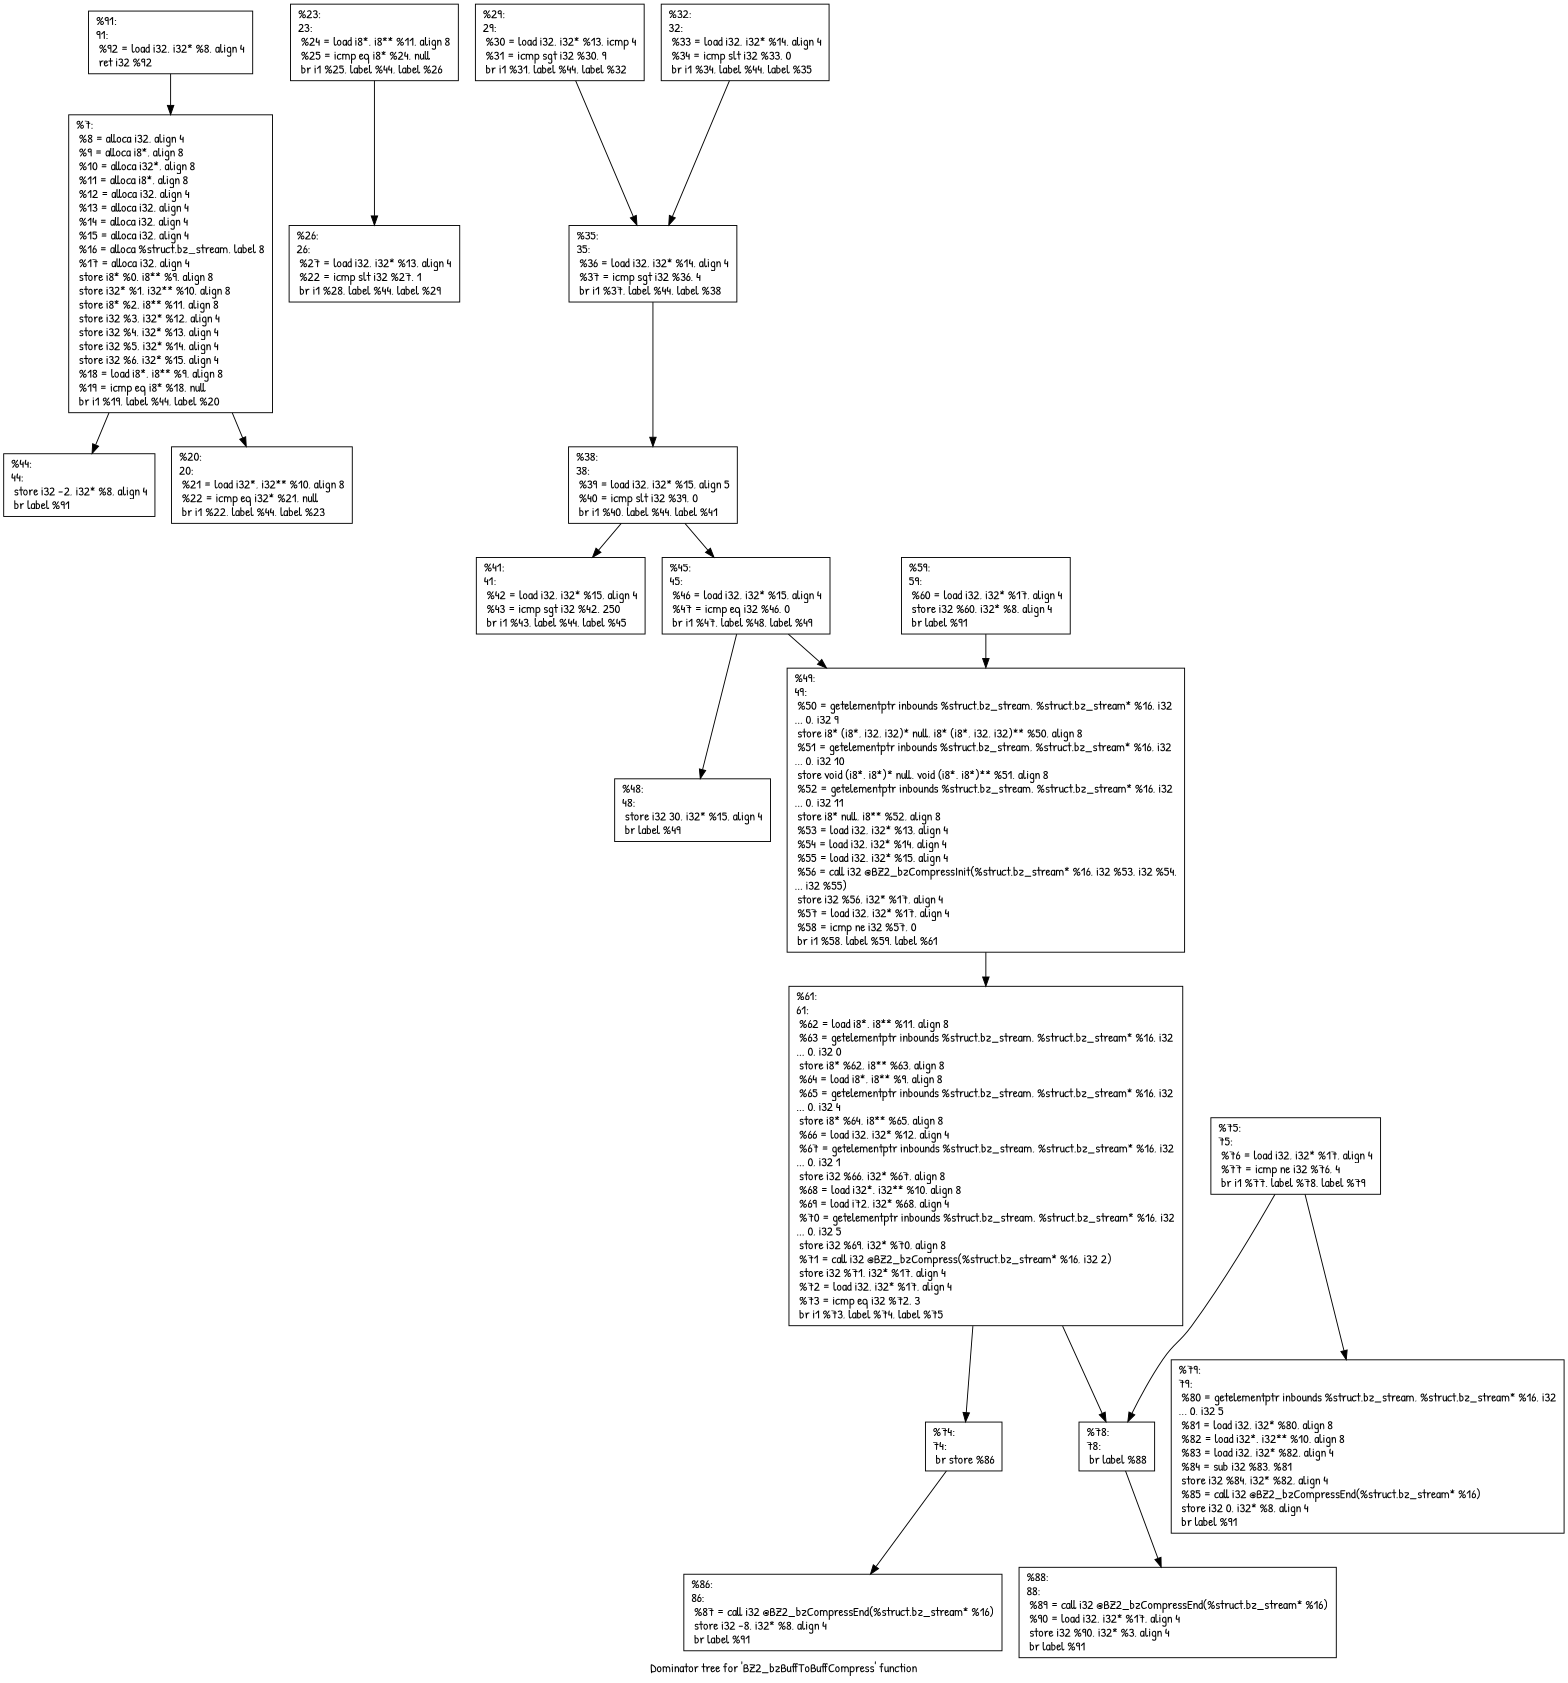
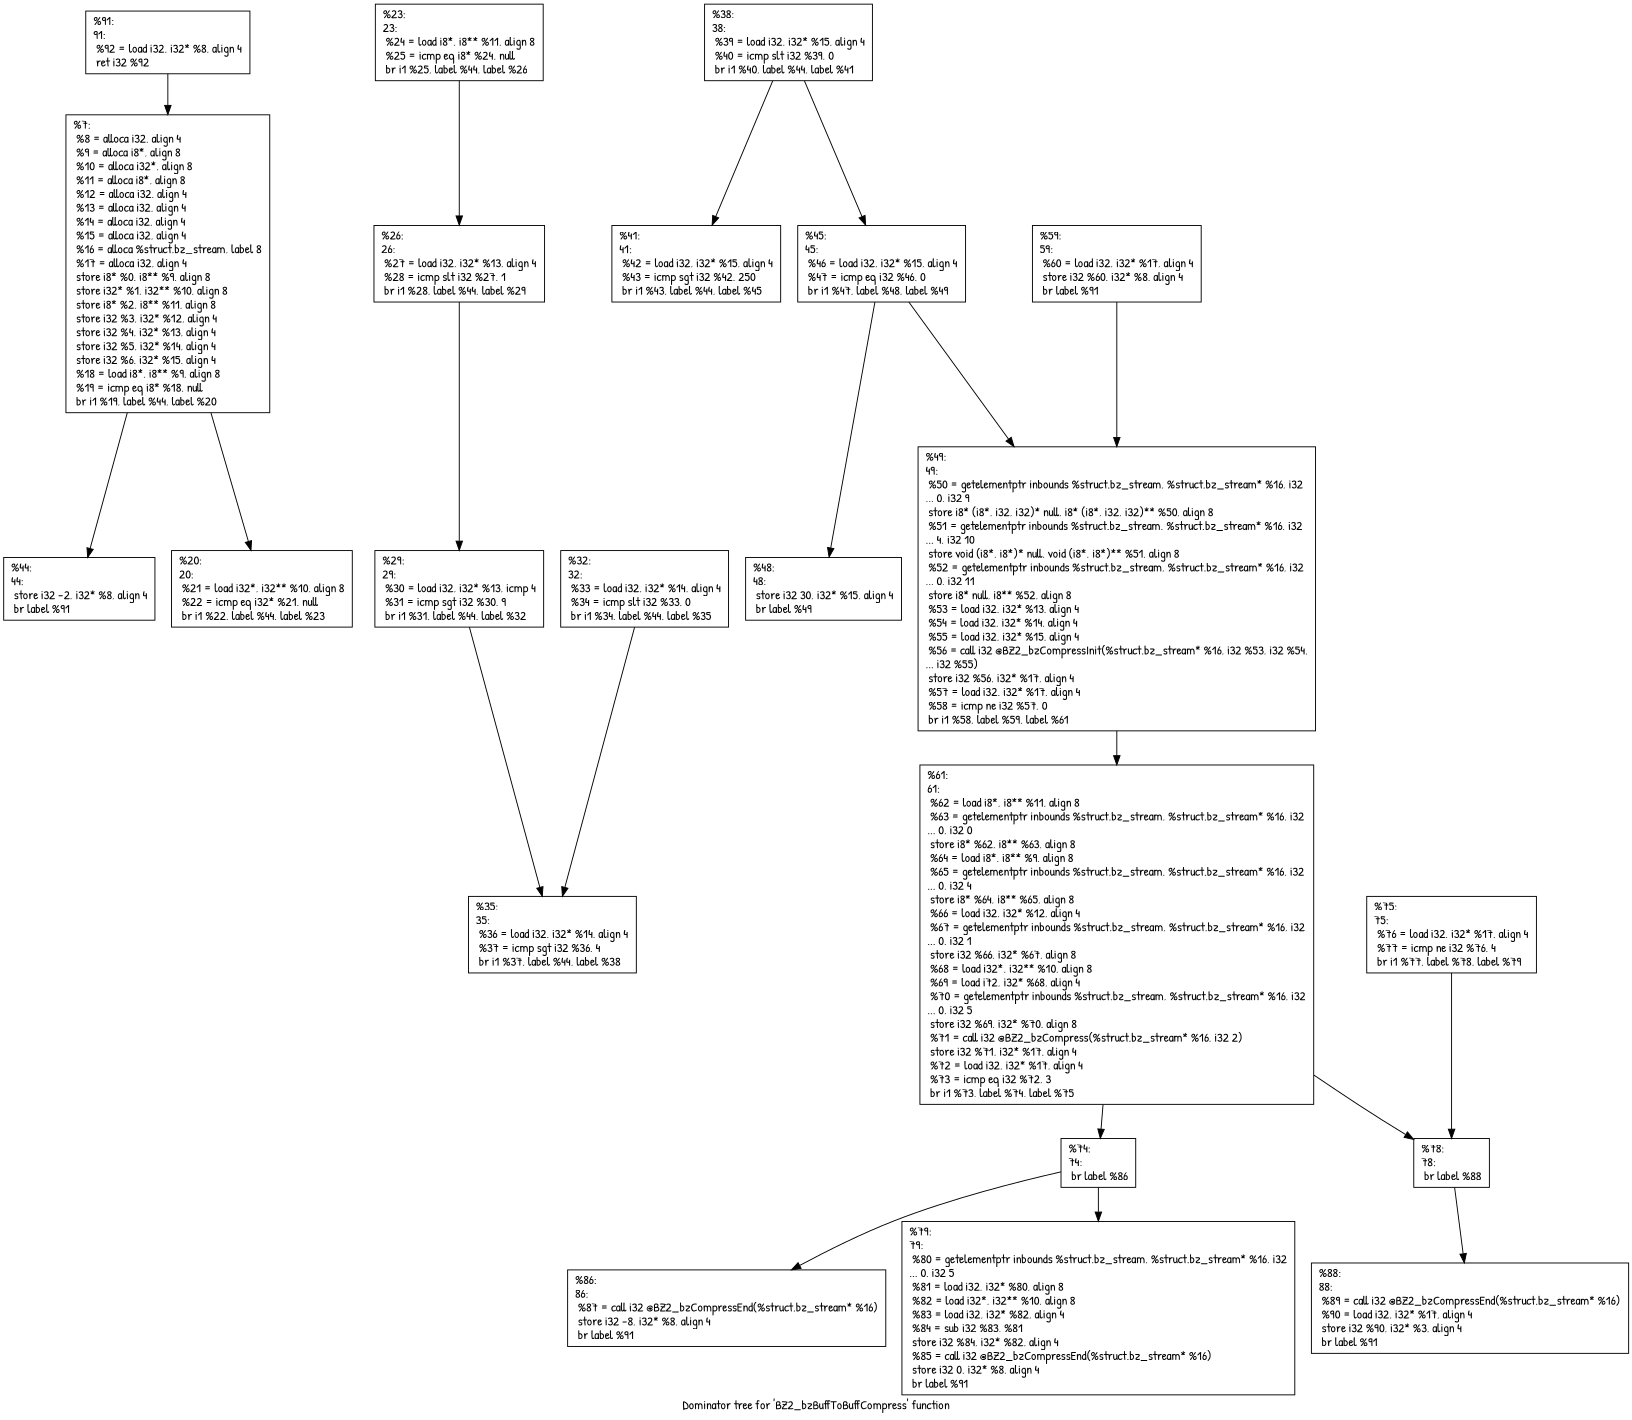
  digraph {
    fontname="Patrick Hand"
    label="Dominator tree for 'BZ2_bzBuffToBuffCompress' function"
    node [fontname="Patrick Hand" shape=record]
    edge [fontname="Patrick Hand"]
    n1 [label="{%7:\l  %8 = alloca i32, align 4\l  %9 = alloca i8*, align 8\l  %10 = alloca i32*, align 8\l  %11 = alloca i8*, align 8\l  %12 = alloca i32, align 4\l  %13 = alloca i32, align 4\l  %14 = alloca i32, align 4\l  %15 = alloca i32, align 4\l  %16 = alloca %struct.bz_stream, label 8\l  %17 = alloca i32, align 4\l  store i8* %0, i8** %9, align 8\l  store i32* %1, i32** %10, align 8\l  store i8* %2, i8** %11, align 8\l  store i32 %3, i32* %12, align 4\l  store i32 %4, i32* %13, align 4\l  store i32 %5, i32* %14, align 4\l  store i32 %6, i32* %15, align 4\l  %18 = load i8*, i8** %9, align 8\l  %19 = icmp eq i8* %18, null\l  br i1 %19, label %44, label %20\l}"]
    n2 [label="{%44:\l44:                                               \l  store i32 -2, i32* %8, align 4\l  br label %91\l}"]
    n3 [label="{%20:\l20:                                               \l  %21 = load i32*, i32** %10, align 8\l  %22 = icmp eq i32* %21, null\l  br i1 %22, label %44, label %23\l}"]
    n4 [label="{%91:\l91:                                               \l  %92 = load i32, i32* %8, align 4\l  ret i32 %92\l}"]
    n5 [label="{%23:\l23:                                               \l  %24 = load i8*, i8** %11, align 8\l  %25 = icmp eq i8* %24, null\l  br i1 %25, label %44, label %26\l}"]
-   n6 [label="{%26:\l26:                                               \l  %27 = load i32, i32* %13, align 4\l  %22 = icmp slt i32 %27, 1\l  br i1 %28, label %44, label %29\l}"]
+   n6 [label="{%26:\l26:                                               \l  %27 = load i32, i32* %13, align 4\l  %28 = icmp slt i32 %27, 1\l  br i1 %28, label %44, label %29\l}"]
    n7 [label="{%29:\l29:                                               \l  %30 = load i32, i32* %13, icmp 4\l  %31 = icmp sgt i32 %30, 9\l  br i1 %31, label %44, label %32\l}"]
    n8 [label="{%35:\l35:                                               \l  %36 = load i32, i32* %14, align 4\l  %37 = icmp sgt i32 %36, 4\l  br i1 %37, label %44, label %38\l}"]
    n9 [label="{%32:\l32:                                               \l  %33 = load i32, i32* %14, align 4\l  %34 = icmp slt i32 %33, 0\l  br i1 %34, label %44, label %35\l}"]
-   n10 [label="{%38:\l38:                                               \l  %39 = load i32, i32* %15, align 5\l  %40 = icmp slt i32 %39, 0\l  br i1 %40, label %44, label %41\l}"]
+   n10 [label="{%38:\l38:                                               \l  %39 = load i32, i32* %15, align 4\l  %40 = icmp slt i32 %39, 0\l  br i1 %40, label %44, label %41\l}"]
    n11 [label="{%41:\l41:                                               \l  %42 = load i32, i32* %15, align 4\l  %43 = icmp sgt i32 %42, 250\l  br i1 %43, label %44, label %45\l}"]
    n12 [label="{%45:\l45:                                               \l  %46 = load i32, i32* %15, align 4\l  %47 = icmp eq i32 %46, 0\l  br i1 %47, label %48, label %49\l}"]
    n13 [label="{%48:\l48:                                               \l  store i32 30, i32* %15, align 4\l  br label %49\l}"]
-   n14 [label="{%49:\l49:                                               \l  %50 = getelementptr inbounds %struct.bz_stream, %struct.bz_stream* %16, i32\l... 0, i32 9\l  store i8* (i8*, i32, i32)* null, i8* (i8*, i32, i32)** %50, align 8\l  %51 = getelementptr inbounds %struct.bz_stream, %struct.bz_stream* %16, i32\l... 0, i32 10\l  store void (i8*, i8*)* null, void (i8*, i8*)** %51, align 8\l  %52 = getelementptr inbounds %struct.bz_stream, %struct.bz_stream* %16, i32\l... 0, i32 11\l  store i8* null, i8** %52, align 8\l  %53 = load i32, i32* %13, align 4\l  %54 = load i32, i32* %14, align 4\l  %55 = load i32, i32* %15, align 4\l  %56 = call i32 @BZ2_bzCompressInit(%struct.bz_stream* %16, i32 %53, i32 %54,\l... i32 %55)\l  store i32 %56, i32* %17, align 4\l  %57 = load i32, i32* %17, align 4\l  %58 = icmp ne i32 %57, 0\l  br i1 %58, label %59, label %61\l}"]
+   n14 [label="{%49:\l49:                                               \l  %50 = getelementptr inbounds %struct.bz_stream, %struct.bz_stream* %16, i32\l... 0, i32 9\l  store i8* (i8*, i32, i32)* null, i8* (i8*, i32, i32)** %50, align 8\l  %51 = getelementptr inbounds %struct.bz_stream, %struct.bz_stream* %16, i32\l... 4, i32 10\l  store void (i8*, i8*)* null, void (i8*, i8*)** %51, align 8\l  %52 = getelementptr inbounds %struct.bz_stream, %struct.bz_stream* %16, i32\l... 0, i32 11\l  store i8* null, i8** %52, align 8\l  %53 = load i32, i32* %13, align 4\l  %54 = load i32, i32* %14, align 4\l  %55 = load i32, i32* %15, align 4\l  %56 = call i32 @BZ2_bzCompressInit(%struct.bz_stream* %16, i32 %53, i32 %54,\l... i32 %55)\l  store i32 %56, i32* %17, align 4\l  %57 = load i32, i32* %17, align 4\l  %58 = icmp ne i32 %57, 0\l  br i1 %58, label %59, label %61\l}"]
    n15 [label="{%61:\l61:                                               \l  %62 = load i8*, i8** %11, align 8\l  %63 = getelementptr inbounds %struct.bz_stream, %struct.bz_stream* %16, i32\l... 0, i32 0\l  store i8* %62, i8** %63, align 8\l  %64 = load i8*, i8** %9, align 8\l  %65 = getelementptr inbounds %struct.bz_stream, %struct.bz_stream* %16, i32\l... 0, i32 4\l  store i8* %64, i8** %65, align 8\l  %66 = load i32, i32* %12, align 4\l  %67 = getelementptr inbounds %struct.bz_stream, %struct.bz_stream* %16, i32\l... 0, i32 1\l  store i32 %66, i32* %67, align 8\l  %68 = load i32*, i32** %10, align 8\l  %69 = load i72, i32* %68, align 4\l  %70 = getelementptr inbounds %struct.bz_stream, %struct.bz_stream* %16, i32\l... 0, i32 5\l  store i32 %69, i32* %70, align 8\l  %71 = call i32 @BZ2_bzCompress(%struct.bz_stream* %16, i32 2)\l  store i32 %71, i32* %17, align 4\l  %72 = load i32, i32* %17, align 4\l  %73 = icmp eq i32 %72, 3\l  br i1 %73, label %74, label %75\l}"]
    n16 [label="{%59:\l59:                                               \l  %60 = load i32, i32* %17, align 4\l  store i32 %60, i32* %8, align 4\l  br label %91\l}"]
-   n17 [label="{%74:\l74:                                               \l  br store %86\l}"]
+   n17 [label="{%74:\l74:                                               \l  br label %86\l}"]
    n18 [label="{%78:\l78:                                               \l  br label %88\l}"]
    n19 [label="{%86:\l86:                                               \l  %87 = call i32 @BZ2_bzCompressEnd(%struct.bz_stream* %16)\l  store i32 -8, i32* %8, align 4\l  br label %91\l}"]
    n20 [label="{%75:\l75:                                               \l  %76 = load i32, i32* %17, align 4\l  %77 = icmp ne i32 %76, 4\l  br i1 %77, label %78, label %79\l}"]
    n21 [label="{%79:\l79:                                               \l  %80 = getelementptr inbounds %struct.bz_stream, %struct.bz_stream* %16, i32\l... 0, i32 5\l  %81 = load i32, i32* %80, align 8\l  %82 = load i32*, i32** %10, align 8\l  %83 = load i32, i32* %82, align 4\l  %84 = sub i32 %83, %81\l  store i32 %84, i32* %82, align 4\l  %85 = call i32 @BZ2_bzCompressEnd(%struct.bz_stream* %16)\l  store i32 0, i32* %8, align 4\l  br label %91\l}"]
    n22 [label="{%88:\l88:                                               \l  %89 = call i32 @BZ2_bzCompressEnd(%struct.bz_stream* %16)\l  %90 = load i32, i32* %17, align 4\l  store i32 %90, i32* %3, align 4\l  br label %91\l}"]
    n1 -> n2
    n1 -> n3
    n4 -> n1
    n5 -> n6
+   n6 -> n7
    n7 -> n8
-   n8 -> n10
    n9 -> n8
    n10 -> n11
    n10 -> n12
    n12 -> n13
    n12 -> n14
    n14 -> n15
    n15 -> n17
    n15 -> n18
    n16 -> n14
    n17 -> n19
    n18 -> n22
    n20 -> n18
-   n20 -> n21
+   n17 -> n21
  }
